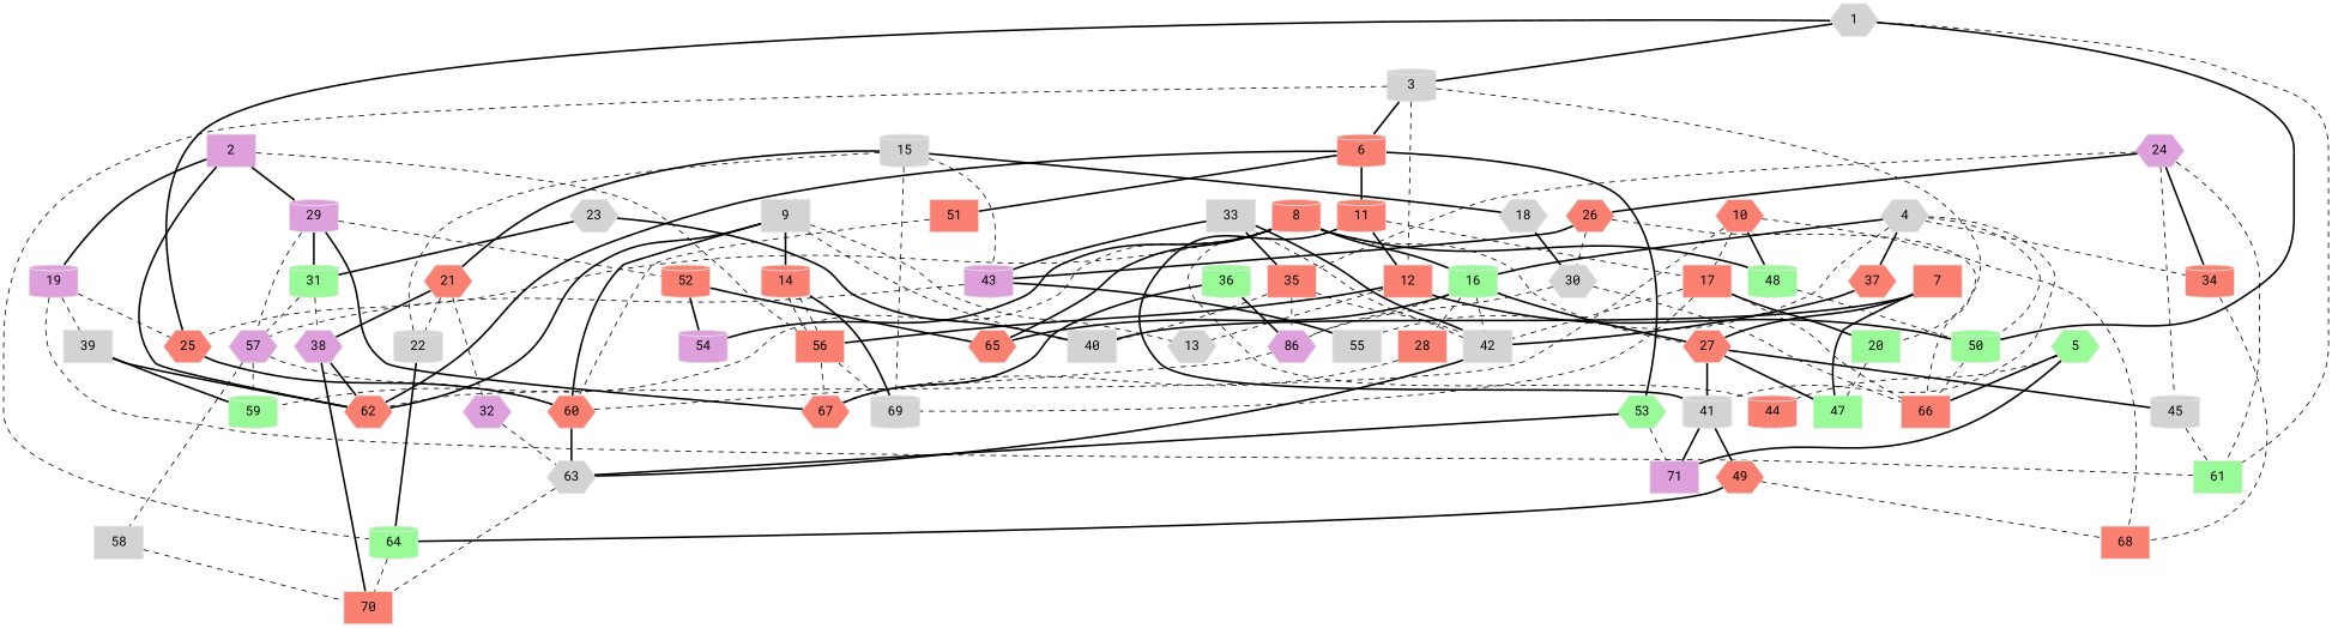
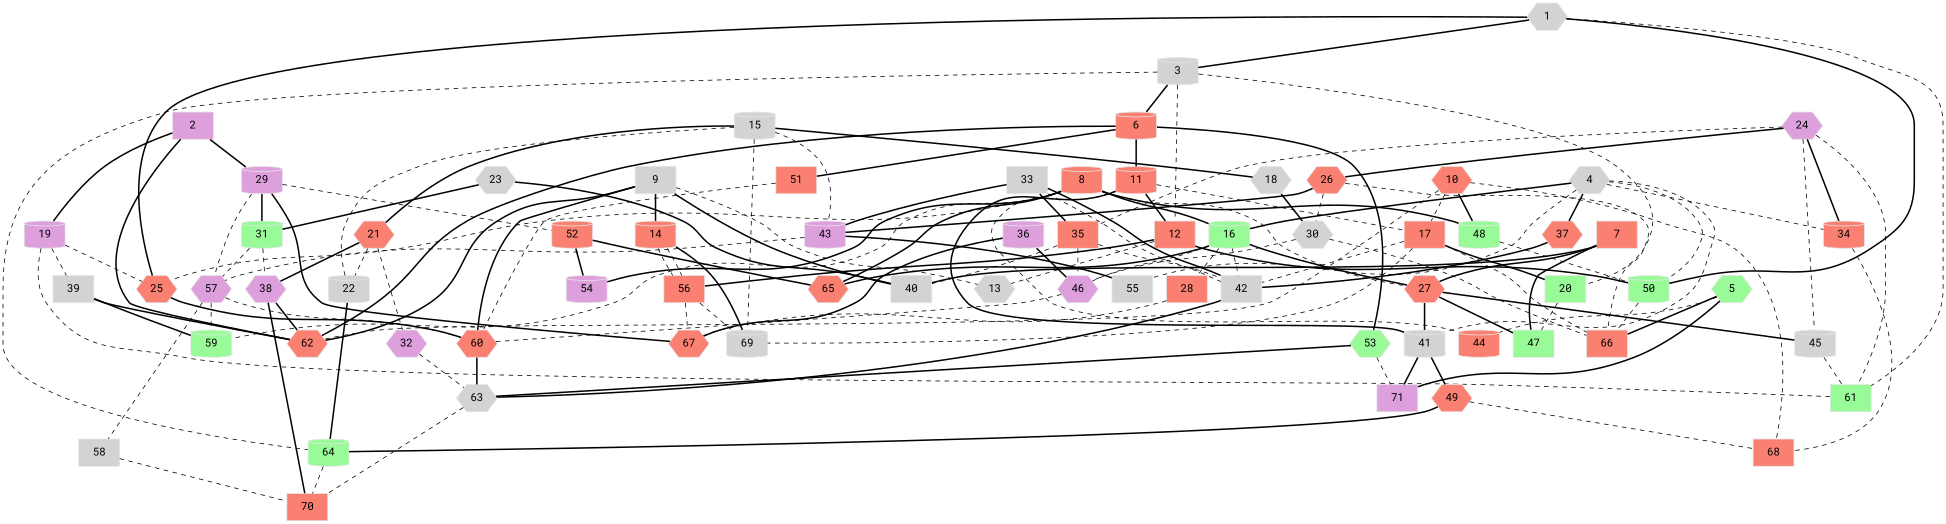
  graph {
    fontname="Roboto Mono"
    node [color=gray90 fillcolor=salmon fontname="Roboto Mono" shape=hexagon style=filled]
    edge [fontname="Roboto Mono" style=dashed]
    1 [fillcolor=lightgrey]
    3 [fillcolor=lightgrey shape=cylinder]
    25
    50 [fillcolor=palegreen shape=cylinder]
    61 [fillcolor=palegreen shape=box]
    6 [shape=cylinder]
    12 [shape=box]
    20 [fillcolor=palegreen shape=box]
    64 [fillcolor=palegreen shape=cylinder]
    60
    66 [shape=box]
    2 [fillcolor=plum shape=box]
    19 [fillcolor=plum shape=cylinder]
    29 [fillcolor=plum shape=cylinder]
    56 [shape=box]
    62
    39 [fillcolor=lightgrey shape=box]
    31 [fillcolor=palegreen shape=cylinder]
    67
    52 [shape=cylinder]
    57 [fillcolor=plum]
    69 [fillcolor=lightgrey shape=cylinder]
    11 [shape=cylinder]
    51 [shape=box]
    53 [fillcolor=palegreen]
    13 [fillcolor=lightgrey]
    47 [fillcolor=palegreen shape=box]
    70 [shape=box]
    71 [fillcolor=plum shape=box]
    4 [fillcolor=lightgrey]
    16 [fillcolor=palegreen shape=cylinder]
    34 [shape=cylinder]
    37
    41 [fillcolor=lightgrey shape=cylinder]
    55 [fillcolor=lightgrey shape=box]
    27
    65
    28 [shape=box]
    42 [fillcolor=lightgrey shape=box]
-   46 [fillcolor=plum label=86]
+   46 [fillcolor=plum]
    68 [shape=box]
    49
    5 [fillcolor=palegreen]
    44 [shape=cylinder]
    17 [shape=box]
    63 [fillcolor=lightgrey]
    7 [shape=box]
    40 [fillcolor=lightgrey shape=box]
    45 [fillcolor=lightgrey shape=cylinder]
    8 [shape=cylinder]
    48 [fillcolor=palegreen shape=cylinder]
    54 [fillcolor=plum shape=cylinder]
    59 [fillcolor=palegreen shape=cylinder]
    9 [fillcolor=lightgrey shape=box]
    14 [shape=cylinder]
    10
    15 [fillcolor=lightgrey shape=cylinder]
    18 [fillcolor=lightgrey]
    21
    22 [fillcolor=lightgrey shape=cylinder]
    43 [fillcolor=plum shape=cylinder]
    30 [fillcolor=lightgrey]
    32 [fillcolor=plum]
    38 [fillcolor=plum]
    23 [fillcolor=lightgrey]
    24 [fillcolor=plum]
    26
    35 [shape=box]
    58 [fillcolor=lightgrey shape=box]
    33 [fillcolor=lightgrey shape=box]
-   36 [fillcolor=palegreen shape=cylinder]
+   36 [fillcolor=plum shape=cylinder]
    1 -- 3 [style=bold]
    1 -- 25 [style=bold]
    1 -- 50 [style=bold]
    1 -- 61
    3 -- 6 [style=bold]
    3 -- 12
    3 -- 20
    3 -- 64
    25 -- 60 [style=bold]
    50 -- 66
    6 -- 62 [style=bold]
    6 -- 11 [style=bold]
    6 -- 51 [style=bold]
    6 -- 53 [style=bold]
    12 -- 50 [style=bold]
    12 -- 56 [style=bold]
    12 -- 13
    20 -- 47
    64 -- 70
    60 -- 63 [style=bold]
    2 -- 19 [style=bold]
    2 -- 29 [style=bold]
-   2 -- 56
    2 -- 62 [style=bold]
    19 -- 25
    19 -- 61
    19 -- 39
    29 -- 31 [style=bold]
    29 -- 67 [style=bold]
    29 -- 52
    29 -- 57
    56 -- 67
    56 -- 69
    39 -- 62 [style=bold]
    39 -- 59 [style=bold]
    31 -- 57
    31 -- 38
    52 -- 65 [style=bold]
    52 -- 54 [style=bold]
    57 -- 60
    57 -- 59
    57 -- 58
    11 -- 12 [style=bold]
    11 -- 41 [style=bold]
    11 -- 44
    11 -- 17
    51 -- 60
    53 -- 71
    53 -- 63 [style=bold]
    4 -- 50
    4 -- 16 [style=bold]
    4 -- 34
    4 -- 37 [style=bold]
    4 -- 41
    4 -- 55
    16 -- 27 [style=bold]
    16 -- 65 [style=bold]
    16 -- 28
    16 -- 42
    16 -- 46
    34 -- 68
    37 -- 42 [style=bold]
    41 -- 71 [style=bold]
    41 -- 49 [style=bold]
    27 -- 47 [style=bold]
    27 -- 41 [style=bold]
    27 -- 45 [style=bold]
    28 -- 67
    42 -- 63 [style=bold]
    46 -- 60
    49 -- 64 [style=bold]
    49 -- 68
    5 -- 66 [style=bold]
    5 -- 71 [style=bold]
    5 -- 44
    17 -- 20 [style=bold]
    17 -- 66
    17 -- 69
    17 -- 42
    63 -- 70
    7 -- 47 [style=bold]
    7 -- 27 [style=bold]
    7 -- 40 [style=bold]
    45 -- 61
    8 -- 25
    8 -- 16 [style=bold]
    8 -- 27
    8 -- 65 [style=bold]
    8 -- 48 [style=bold]
    8 -- 54 [style=bold]
    8 -- 59
    48 -- 50
    9 -- 60 [style=bold]
    9 -- 62 [style=bold]
    9 -- 13
-   9 -- 40
+   9 -- 40 [style=bold]
    9 -- 14 [style=bold]
    14 -- 56
    14 -- 56
    14 -- 69 [style=bold]
    10 -- 62
    10 -- 68
    10 -- 17
    10 -- 48 [style=bold]
    15 -- 69
    15 -- 18 [style=bold]
    15 -- 21 [style=bold]
    15 -- 22
    15 -- 43
    18 -- 30 [style=bold]
    21 -- 22
    21 -- 32
    21 -- 38 [style=bold]
    22 -- 64 [style=bold]
    43 -- 57
    43 -- 55 [style=bold]
    30 -- 66
    30 -- 46
    32 -- 63
    38 -- 62 [style=bold]
    38 -- 70 [style=bold]
    23 -- 31 [style=bold]
    23 -- 40 [style=bold]
    24 -- 61
    24 -- 34 [style=bold]
    24 -- 45
    24 -- 26 [style=bold]
    24 -- 35
    26 -- 66
    26 -- 43 [style=bold]
    26 -- 30
    35 -- 42
    35 -- 46
    35 -- 40
    58 -- 70
    33 -- 42
    33 -- 42 [style=bold]
    33 -- 43 [style=bold]
    33 -- 35 [style=bold]
    36 -- 67 [style=bold]
    36 -- 46 [style=bold]
  }
